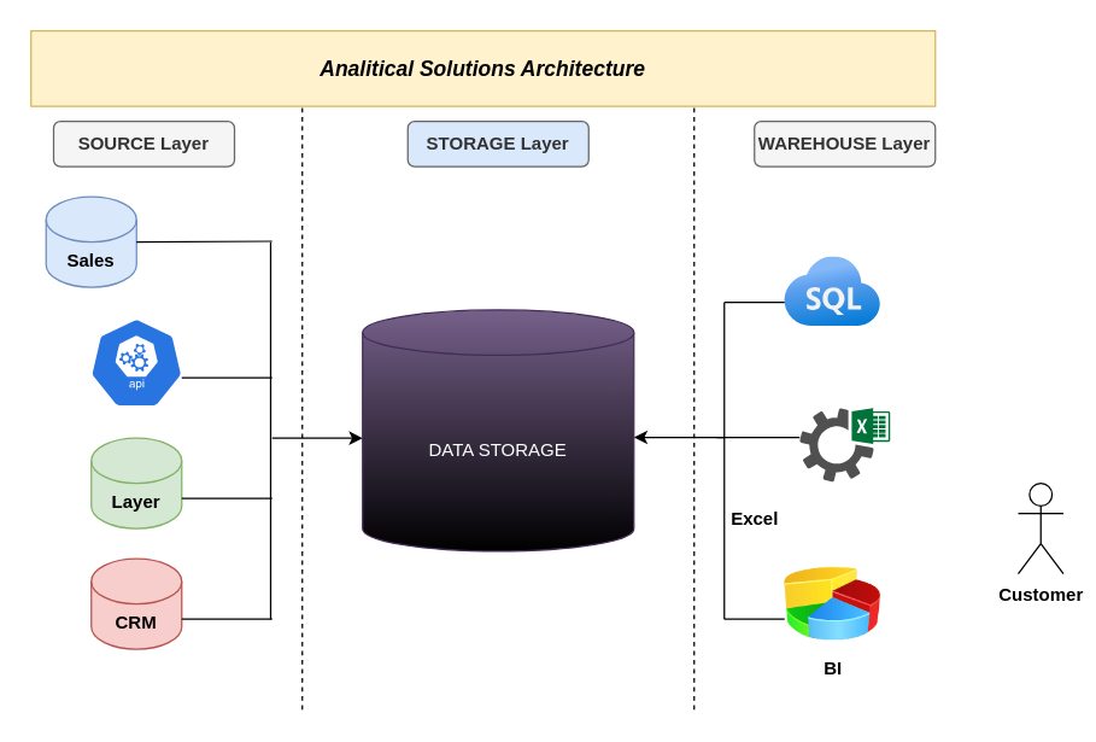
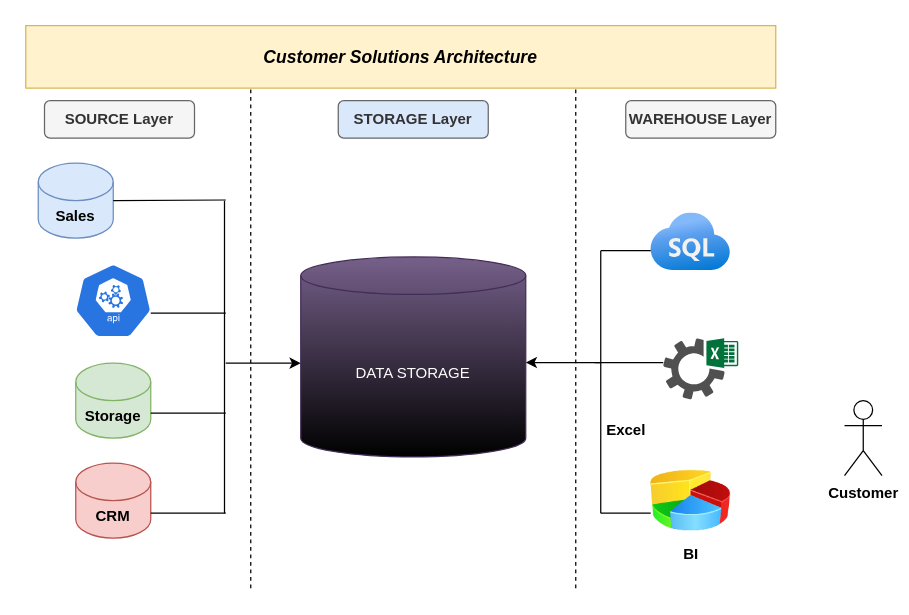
  <mxCell id="0" />
  <mxCell id="1" parent="0" />
  <mxCell id="2" value="Sales" style="shape=cylinder3;whiteSpace=wrap;html=1;boundedLbl=1;backgroundOutline=1;size=15;fillColor=#dae8fc;strokeColor=#6c8ebf;fontStyle=1" parent="1" vertex="1"><mxGeometry x="30" y="130" width="60" height="60" as="geometry" /></mxCell>
- <mxCell id="3" value="Analitical Solutions Architecture" style="rounded=0;whiteSpace=wrap;html=1;fontStyle=3;fontSize=14;fillColor=#fff2cc;strokeColor=#d6b656;" parent="1" vertex="1"><mxGeometry x="20" y="20" width="600" height="50" as="geometry" /></mxCell>
+ <mxCell id="3" value="Customer Solutions Architecture" style="rounded=0;whiteSpace=wrap;html=1;fontStyle=3;fontSize=14;fillColor=#fff2cc;strokeColor=#d6b656;" parent="1" vertex="1"><mxGeometry x="20" y="20" width="600" height="50" as="geometry" /></mxCell>
  <mxCell id="4" value="CRM" style="shape=cylinder3;whiteSpace=wrap;html=1;boundedLbl=1;backgroundOutline=1;size=15;fillColor=#f8cecc;strokeColor=#b85450;fontStyle=1" parent="1" vertex="1"><mxGeometry x="60" y="370" width="60" height="60" as="geometry" /></mxCell>
- <mxCell id="5" value="Layer" style="shape=cylinder3;whiteSpace=wrap;html=1;boundedLbl=1;backgroundOutline=1;size=15;fillColor=#d5e8d4;strokeColor=#82b366;fontStyle=1" parent="1" vertex="1"><mxGeometry x="60" y="290" width="60" height="60" as="geometry" /></mxCell>
+ <mxCell id="5" value="Storage" style="shape=cylinder3;whiteSpace=wrap;html=1;boundedLbl=1;backgroundOutline=1;size=15;fillColor=#d5e8d4;strokeColor=#82b366;fontStyle=1" parent="1" vertex="1"><mxGeometry x="60" y="290" width="60" height="60" as="geometry" /></mxCell>
  <mxCell id="6" value="" style="sketch=0;html=1;dashed=0;whitespace=wrap;fillColor=#2875E2;strokeColor=#ffffff;points=[[0.005,0.63,0],[0.1,0.2,0],[0.9,0.2,0],[0.5,0,0],[0.995,0.63,0],[0.72,0.99,0],[0.5,1,0],[0.28,0.99,0]];verticalLabelPosition=bottom;align=center;verticalAlign=top;shape=mxgraph.kubernetes.icon;prIcon=api" parent="1" vertex="1"><mxGeometry x="55" y="210" width="70" height="60" as="geometry" /></mxCell>
  <mxCell id="7" value="SOURCE Layer" style="rounded=1;whiteSpace=wrap;html=1;fontStyle=1;fillColor=#f5f5f5;fontColor=#333333;strokeColor=#666666;" parent="1" vertex="1"><mxGeometry x="35" y="80" width="120" height="30" as="geometry" /></mxCell>
  <mxCell id="8" value="STORAGE Layer" style="rounded=1;whiteSpace=wrap;html=1;fontStyle=1;fillColor=#dae8fc;fontColor=#333333;strokeColor=#666666;" parent="1" vertex="1"><mxGeometry x="270" y="80" width="120" height="30" as="geometry" /></mxCell>
  <mxCell id="9" value="DATA STORAGE" style="shape=cylinder3;whiteSpace=wrap;html=1;boundedLbl=1;backgroundOutline=1;size=15;fillColor=#76608a;fontColor=#ffffff;strokeColor=#432D57;gradientColor=default;" parent="1" vertex="1"><mxGeometry x="240" y="205" width="180" height="160" as="geometry" /></mxCell>
  <mxCell id="10" value="" style="endArrow=none;html=1;rounded=0;" parent="1" edge="1"><mxGeometry width="50" height="50" relative="1" as="geometry"><mxPoint x="120" y="250" as="sourcePoint" /><mxPoint x="180" y="250" as="targetPoint" /></mxGeometry></mxCell>
  <mxCell id="11" value="" style="endArrow=none;html=1;rounded=0;" parent="1" edge="1"><mxGeometry width="50" height="50" relative="1" as="geometry"><mxPoint x="179" y="410" as="sourcePoint" /><mxPoint x="179" y="160" as="targetPoint" /></mxGeometry></mxCell>
  <mxCell id="12" value="" style="endArrow=none;html=1;rounded=0;exitX=1;exitY=0.5;exitDx=0;exitDy=0;exitPerimeter=0;" parent="1" source="2" edge="1"><mxGeometry width="50" height="50" relative="1" as="geometry"><mxPoint x="150" y="160" as="sourcePoint" /><mxPoint x="180" y="159.5" as="targetPoint" /></mxGeometry></mxCell>
  <mxCell id="13" value="" style="endArrow=none;html=1;rounded=0;" parent="1" edge="1"><mxGeometry width="50" height="50" relative="1" as="geometry"><mxPoint x="120" y="330" as="sourcePoint" /><mxPoint x="180" y="330" as="targetPoint" /></mxGeometry></mxCell>
  <mxCell id="14" value="" style="endArrow=none;html=1;rounded=0;" parent="1" edge="1"><mxGeometry width="50" height="50" relative="1" as="geometry"><mxPoint x="120" y="410" as="sourcePoint" /><mxPoint x="180" y="410" as="targetPoint" /></mxGeometry></mxCell>
  <mxCell id="15" value="" style="endArrow=classic;html=1;rounded=0;" parent="1" edge="1"><mxGeometry width="50" height="50" relative="1" as="geometry"><mxPoint x="180" y="290" as="sourcePoint" /><mxPoint x="240" y="290" as="targetPoint" /></mxGeometry></mxCell>
  <mxCell id="16" value="" style="image;aspect=fixed;html=1;points=[];align=center;fontSize=12;image=img/lib/azure2/databases/Azure_SQL.svg;" parent="1" vertex="1"><mxGeometry x="520" y="170" width="64" height="46" as="geometry" /></mxCell>
  <mxCell id="17" value="" style="sketch=0;pointerEvents=1;shadow=0;dashed=0;html=1;strokeColor=none;fillColor=#505050;labelPosition=center;verticalLabelPosition=bottom;verticalAlign=top;outlineConnect=0;align=center;shape=mxgraph.office.services.excel_services;" parent="1" vertex="1"><mxGeometry x="530" y="270" width="60" height="49" as="geometry" /></mxCell>
  <mxCell id="18" value="" style="image;html=1;image=img/lib/clip_art/finance/Pie_Chart_128x128.png;" parent="1" vertex="1"><mxGeometry x="520" y="365" width="64" height="70" as="geometry" /></mxCell>
  <mxCell id="19" value="" style="endArrow=none;html=1;rounded=0;" parent="1" edge="1"><mxGeometry width="50" height="50" relative="1" as="geometry"><mxPoint x="480" y="410" as="sourcePoint" /><mxPoint x="480" y="200" as="targetPoint" /></mxGeometry></mxCell>
  <mxCell id="20" value="" style="endArrow=classic;html=1;rounded=0;" parent="1" edge="1"><mxGeometry width="50" height="50" relative="1" as="geometry"><mxPoint x="480" y="289.5" as="sourcePoint" /><mxPoint x="420" y="289.5" as="targetPoint" /></mxGeometry></mxCell>
  <mxCell id="21" value="" style="endArrow=none;html=1;rounded=0;" parent="1" edge="1"><mxGeometry width="50" height="50" relative="1" as="geometry"><mxPoint x="480" y="410" as="sourcePoint" /><mxPoint x="520" y="410" as="targetPoint" /></mxGeometry></mxCell>
  <mxCell id="22" value="" style="endArrow=none;html=1;rounded=0;" parent="1" edge="1"><mxGeometry width="50" height="50" relative="1" as="geometry"><mxPoint x="480" y="200" as="sourcePoint" /><mxPoint x="520" y="200" as="targetPoint" /></mxGeometry></mxCell>
  <mxCell id="23" value="" style="endArrow=none;html=1;rounded=0;" parent="1" edge="1"><mxGeometry width="50" height="50" relative="1" as="geometry"><mxPoint x="475" y="289.5" as="sourcePoint" /><mxPoint x="530" y="289.5" as="targetPoint" /></mxGeometry></mxCell>
  <mxCell id="24" value="WAREHOUSE Layer" style="rounded=1;whiteSpace=wrap;html=1;fontStyle=1;fillColor=#f5f5f5;fontColor=#333333;strokeColor=#666666;" parent="1" vertex="1"><mxGeometry x="500" y="80" width="120" height="30" as="geometry" /></mxCell>
  <mxCell id="25" value="Customer" style="shape=umlActor;verticalLabelPosition=bottom;verticalAlign=top;html=1;outlineConnect=0;fontStyle=1" parent="1" vertex="1"><mxGeometry x="675" y="320" width="30" height="60" as="geometry" /></mxCell>
  <mxCell id="26" value="BI" style="text;html=1;align=center;verticalAlign=middle;resizable=0;points=[];autosize=1;strokeColor=none;fillColor=none;fontStyle=1" parent="1" vertex="1"><mxGeometry x="532" y="428" width="40" height="30" as="geometry" /></mxCell>
  <mxCell id="27" value="Excel" style="text;html=1;align=center;verticalAlign=middle;resizable=0;points=[];autosize=1;strokeColor=none;fillColor=none;fontStyle=1" parent="1" vertex="1"><mxGeometry x="475" y="329" width="50" height="30" as="geometry" /></mxCell>
  <mxCell id="28" value="" style="endArrow=none;dashed=1;html=1;rounded=0;" parent="1" edge="1"><mxGeometry width="50" height="50" relative="1" as="geometry"><mxPoint x="200" y="470" as="sourcePoint" /><mxPoint x="200" y="70" as="targetPoint" /></mxGeometry></mxCell>
  <mxCell id="29" value="" style="endArrow=none;dashed=1;html=1;rounded=0;fontSize=12;" parent="1" edge="1"><mxGeometry width="50" height="50" relative="1" as="geometry"><mxPoint x="460" y="470" as="sourcePoint" /><mxPoint x="460" y="70" as="targetPoint" /></mxGeometry></mxCell>
